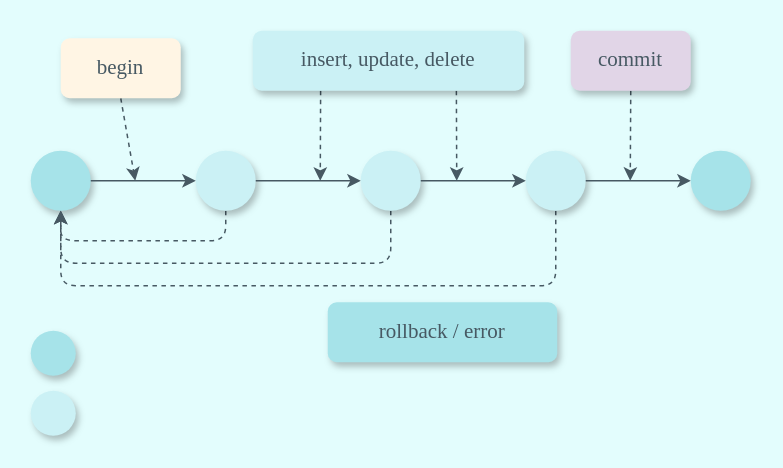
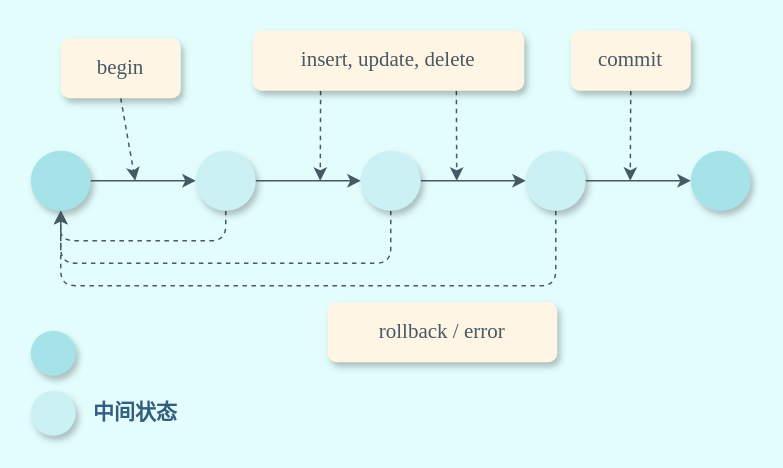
  <mxCell id="0" />
  <mxCell id="1" parent="0" />
  <mxCell id="2" value="" style="ellipse;whiteSpace=wrap;html=1;aspect=fixed;fillColor=#A6E3E9;strokeColor=none;fontFamily=ZCOOL QingKe HuangYou;fontStyle=1;shadow=1;fontSource=https%3A%2F%2Ffonts.googleapis.com%2Fcss%3Ffamily%3DZCOOL%2BQingKe%2BHuangYou;container=0;fontSize=14;" parent="1" vertex="1"><mxGeometry x="20" y="100" width="40" height="40" as="geometry" /></mxCell>
  <mxCell id="3" style="edgeStyle=orthogonalEdgeStyle;orthogonalLoop=1;jettySize=auto;html=1;exitX=0.5;exitY=1;exitDx=0;exitDy=0;entryX=0.5;entryY=1;entryDx=0;entryDy=0;fontFamily=ZCOOL QingKe HuangYou;fontStyle=1;strokeColor=#475963;rounded=1;dashed=1;fontSource=https%3A%2F%2Ffonts.googleapis.com%2Fcss%3Ffamily%3DZCOOL%2BQingKe%2BHuangYou;fontSize=14;" parent="1" source="4" target="2" edge="1"><mxGeometry relative="1" as="geometry"><Array as="points"><mxPoint x="150" y="160" /><mxPoint x="40" y="160" /></Array></mxGeometry></mxCell>
  <mxCell id="4" value="" style="ellipse;whiteSpace=wrap;html=1;aspect=fixed;fillColor=#CBF1F5;strokeColor=none;fontFamily=ZCOOL QingKe HuangYou;fontStyle=1;shadow=1;fontSource=https%3A%2F%2Ffonts.googleapis.com%2Fcss%3Ffamily%3DZCOOL%2BQingKe%2BHuangYou;container=0;fontSize=14;" parent="1" vertex="1"><mxGeometry x="130" y="100" width="40" height="40" as="geometry" /></mxCell>
  <mxCell id="5" style="edgeStyle=none;rounded=0;orthogonalLoop=1;jettySize=auto;html=1;exitX=1;exitY=0.5;exitDx=0;exitDy=0;entryX=0;entryY=0.5;entryDx=0;entryDy=0;fontFamily=ZCOOL QingKe HuangYou;fontStyle=1;strokeColor=#475963;fontSource=https%3A%2F%2Ffonts.googleapis.com%2Fcss%3Ffamily%3DZCOOL%2BQingKe%2BHuangYou;fontSize=14;" parent="1" source="2" target="4" edge="1"><mxGeometry relative="1" as="geometry" /></mxCell>
  <mxCell id="6" style="edgeStyle=orthogonalEdgeStyle;orthogonalLoop=1;jettySize=auto;html=1;exitX=0.5;exitY=1;exitDx=0;exitDy=0;entryX=0.5;entryY=1;entryDx=0;entryDy=0;fontFamily=ZCOOL QingKe HuangYou;fontStyle=1;strokeColor=#475963;rounded=1;dashed=1;fontSource=https%3A%2F%2Ffonts.googleapis.com%2Fcss%3Ffamily%3DZCOOL%2BQingKe%2BHuangYou;fontSize=14;" parent="1" source="7" target="2" edge="1"><mxGeometry relative="1" as="geometry"><Array as="points"><mxPoint x="260" y="175" /><mxPoint x="40" y="175" /></Array></mxGeometry></mxCell>
  <mxCell id="7" value="" style="ellipse;whiteSpace=wrap;html=1;aspect=fixed;fillColor=#CBF1F5;strokeColor=none;fontFamily=ZCOOL QingKe HuangYou;fontStyle=1;shadow=1;fontSource=https%3A%2F%2Ffonts.googleapis.com%2Fcss%3Ffamily%3DZCOOL%2BQingKe%2BHuangYou;container=0;fontSize=14;" parent="1" vertex="1"><mxGeometry x="240" y="100" width="40" height="40" as="geometry" /></mxCell>
  <mxCell id="8" style="edgeStyle=none;rounded=0;orthogonalLoop=1;jettySize=auto;html=1;exitX=1;exitY=0.5;exitDx=0;exitDy=0;entryX=0;entryY=0.5;entryDx=0;entryDy=0;fontFamily=ZCOOL QingKe HuangYou;fontStyle=1;strokeColor=#475963;fontSource=https%3A%2F%2Ffonts.googleapis.com%2Fcss%3Ffamily%3DZCOOL%2BQingKe%2BHuangYou;fontSize=14;" parent="1" source="4" target="7" edge="1"><mxGeometry relative="1" as="geometry" /></mxCell>
  <mxCell id="9" style="edgeStyle=orthogonalEdgeStyle;orthogonalLoop=1;jettySize=auto;html=1;entryX=0.5;entryY=1;entryDx=0;entryDy=0;fontFamily=ZCOOL QingKe HuangYou;fontStyle=1;strokeColor=#475963;rounded=1;dashed=1;fontSource=https%3A%2F%2Ffonts.googleapis.com%2Fcss%3Ffamily%3DZCOOL%2BQingKe%2BHuangYou;fontSize=14;" parent="1" source="10" target="2" edge="1"><mxGeometry relative="1" as="geometry"><Array as="points"><mxPoint x="370" y="190" /><mxPoint x="40" y="190" /></Array></mxGeometry></mxCell>
  <mxCell id="10" value="" style="ellipse;whiteSpace=wrap;html=1;aspect=fixed;fillColor=#CBF1F5;strokeColor=none;fontFamily=ZCOOL QingKe HuangYou;fontStyle=1;shadow=1;fontSource=https%3A%2F%2Ffonts.googleapis.com%2Fcss%3Ffamily%3DZCOOL%2BQingKe%2BHuangYou;container=0;fontSize=14;" parent="1" vertex="1"><mxGeometry x="350" y="100" width="40" height="40" as="geometry" /></mxCell>
  <mxCell id="11" style="edgeStyle=none;rounded=0;orthogonalLoop=1;jettySize=auto;html=1;exitX=1;exitY=0.5;exitDx=0;exitDy=0;entryX=0;entryY=0.5;entryDx=0;entryDy=0;fontFamily=ZCOOL QingKe HuangYou;fontStyle=1;strokeColor=#475963;fontSource=https%3A%2F%2Ffonts.googleapis.com%2Fcss%3Ffamily%3DZCOOL%2BQingKe%2BHuangYou;fontSize=14;" parent="1" source="7" target="10" edge="1"><mxGeometry relative="1" as="geometry" /></mxCell>
  <mxCell id="12" value="" style="ellipse;whiteSpace=wrap;html=1;aspect=fixed;fillColor=#A6E3E9;strokeColor=none;fontFamily=ZCOOL QingKe HuangYou;fontStyle=1;shadow=1;fontSource=https%3A%2F%2Ffonts.googleapis.com%2Fcss%3Ffamily%3DZCOOL%2BQingKe%2BHuangYou;container=0;fontSize=14;" parent="1" vertex="1"><mxGeometry x="460" y="100" width="40" height="40" as="geometry" /></mxCell>
  <mxCell id="13" style="edgeStyle=none;rounded=0;orthogonalLoop=1;jettySize=auto;html=1;exitX=1;exitY=0.5;exitDx=0;exitDy=0;entryX=0;entryY=0.5;entryDx=0;entryDy=0;fontFamily=ZCOOL QingKe HuangYou;fontStyle=1;strokeColor=#475963;fontSource=https%3A%2F%2Ffonts.googleapis.com%2Fcss%3Ffamily%3DZCOOL%2BQingKe%2BHuangYou;fontSize=14;" parent="1" source="10" target="12" edge="1"><mxGeometry relative="1" as="geometry" /></mxCell>
  <mxCell id="14" style="edgeStyle=none;rounded=0;orthogonalLoop=1;jettySize=auto;html=1;exitX=0.5;exitY=1;exitDx=0;exitDy=0;fontFamily=ZCOOL QingKe HuangYou;fontStyle=1;strokeColor=#475963;dashed=1;fontSource=https%3A%2F%2Ffonts.googleapis.com%2Fcss%3Ffamily%3DZCOOL%2BQingKe%2BHuangYou;fontSize=14;" parent="1" source="15" edge="1"><mxGeometry relative="1" as="geometry"><mxPoint x="89.667" y="120" as="targetPoint" /></mxGeometry></mxCell>
  <mxCell id="15" value="begin" style="rounded=1;whiteSpace=wrap;html=1;fillColor=#FFF5E4;strokeColor=none;fontFamily=ZCOOL QingKe HuangYou;fontStyle=0;shadow=1;fontColor=#475963;fontSource=https%3A%2F%2Ffonts.googleapis.com%2Fcss%3Ffamily%3DZCOOL%2BQingKe%2BHuangYou;container=0;fontSize=14;" parent="1" vertex="1"><mxGeometry x="40" y="25" width="80" height="40" as="geometry" /></mxCell>
  <mxCell id="16" style="edgeStyle=none;rounded=0;orthogonalLoop=1;jettySize=auto;html=1;exitX=0.5;exitY=1;exitDx=0;exitDy=0;fontFamily=ZCOOL QingKe HuangYou;fontStyle=1;strokeColor=#475963;dashed=1;fontSource=https%3A%2F%2Ffonts.googleapis.com%2Fcss%3Ffamily%3DZCOOL%2BQingKe%2BHuangYou;fontSize=14;" parent="1" source="17" edge="1"><mxGeometry relative="1" as="geometry"><mxPoint x="419.667" y="120" as="targetPoint" /></mxGeometry></mxCell>
- <mxCell id="17" value="commit" style="rounded=1;whiteSpace=wrap;html=1;fillColor=#e1d5e7;strokeColor=none;fontFamily=ZCOOL QingKe HuangYou;fontStyle=0;shadow=1;fontColor=#475963;fontSource=https%3A%2F%2Ffonts.googleapis.com%2Fcss%3Ffamily%3DZCOOL%2BQingKe%2BHuangYou;container=0;fontSize=14;" parent="1" vertex="1"><mxGeometry x="380" y="20" width="80" height="40" as="geometry" /></mxCell>
+ <mxCell id="17" value="commit" style="rounded=1;whiteSpace=wrap;html=1;fillColor=#FFF5E4;strokeColor=none;fontFamily=ZCOOL QingKe HuangYou;fontStyle=0;shadow=1;fontColor=#475963;fontSource=https%3A%2F%2Ffonts.googleapis.com%2Fcss%3Ffamily%3DZCOOL%2BQingKe%2BHuangYou;container=0;fontSize=14;" parent="1" vertex="1"><mxGeometry x="380" y="20" width="80" height="40" as="geometry" /></mxCell>
  <mxCell id="18" style="edgeStyle=none;rounded=0;orthogonalLoop=1;jettySize=auto;html=1;exitX=0.25;exitY=1;exitDx=0;exitDy=0;fontFamily=ZCOOL QingKe HuangYou;fontStyle=1;strokeColor=#475963;dashed=1;fontSource=https%3A%2F%2Ffonts.googleapis.com%2Fcss%3Ffamily%3DZCOOL%2BQingKe%2BHuangYou;fontSize=14;" parent="1" source="20" edge="1"><mxGeometry relative="1" as="geometry"><mxPoint x="213" y="120" as="targetPoint" /></mxGeometry></mxCell>
  <mxCell id="19" style="rounded=0;orthogonalLoop=1;jettySize=auto;html=1;exitX=0.75;exitY=1;exitDx=0;exitDy=0;fontFamily=ZCOOL QingKe HuangYou;fontStyle=1;strokeColor=#475963;dashed=1;fontSource=https%3A%2F%2Ffonts.googleapis.com%2Fcss%3Ffamily%3DZCOOL%2BQingKe%2BHuangYou;fontSize=14;" parent="1" source="20" edge="1"><mxGeometry relative="1" as="geometry"><mxPoint x="304" y="120" as="targetPoint" /></mxGeometry></mxCell>
- <mxCell id="20" value="insert, update, delete" style="rounded=1;whiteSpace=wrap;html=1;fillColor=#cbf1f5;strokeColor=none;fontFamily=ZCOOL QingKe HuangYou;fontStyle=0;shadow=1;fontColor=#475963;fontSource=https%3A%2F%2Ffonts.googleapis.com%2Fcss%3Ffamily%3DZCOOL%2BQingKe%2BHuangYou;container=0;fontSize=14;" parent="1" vertex="1"><mxGeometry x="168" y="20" width="181" height="40" as="geometry" /></mxCell>
- <mxCell id="21" value="rollback / error" style="rounded=1;whiteSpace=wrap;html=1;fillColor=#a6e3e9;strokeColor=none;fontFamily=ZCOOL QingKe HuangYou;fontStyle=0;shadow=1;fontColor=#475963;fontSource=https%3A%2F%2Ffonts.googleapis.com%2Fcss%3Ffamily%3DZCOOL%2BQingKe%2BHuangYou;container=0;fontSize=14;" parent="1" vertex="1"><mxGeometry x="218" y="201" width="153" height="40" as="geometry" /></mxCell>
+ <mxCell id="20" value="insert, update, delete" style="rounded=1;whiteSpace=wrap;html=1;fillColor=#FFF5E4;strokeColor=none;fontFamily=ZCOOL QingKe HuangYou;fontStyle=0;shadow=1;fontColor=#475963;fontSource=https%3A%2F%2Ffonts.googleapis.com%2Fcss%3Ffamily%3DZCOOL%2BQingKe%2BHuangYou;container=0;fontSize=14;" parent="1" vertex="1"><mxGeometry x="168" y="20" width="181" height="40" as="geometry" /></mxCell>
+ <mxCell id="21" value="rollback / error" style="rounded=1;whiteSpace=wrap;html=1;fillColor=#FFF5E4;strokeColor=none;fontFamily=ZCOOL QingKe HuangYou;fontStyle=0;shadow=1;fontColor=#475963;fontSource=https%3A%2F%2Ffonts.googleapis.com%2Fcss%3Ffamily%3DZCOOL%2BQingKe%2BHuangYou;container=0;fontSize=14;" parent="1" vertex="1"><mxGeometry x="218" y="201" width="153" height="40" as="geometry" /></mxCell>
  <mxCell id="22" value="" style="ellipse;whiteSpace=wrap;html=1;aspect=fixed;fillColor=#A6E3E9;strokeColor=none;fontFamily=ZCOOL QingKe HuangYou;fontStyle=1;shadow=1;fontSource=https%3A%2F%2Ffonts.googleapis.com%2Fcss%3Ffamily%3DZCOOL%2BQingKe%2BHuangYou;container=0;fontSize=14;" parent="1" vertex="1"><mxGeometry x="20" y="220" width="30" height="30" as="geometry" /></mxCell>
  <mxCell id="23" value="" style="ellipse;whiteSpace=wrap;html=1;aspect=fixed;fillColor=#CBF1F5;strokeColor=none;fontFamily=ZCOOL QingKe HuangYou;fontStyle=1;shadow=1;fontSource=https%3A%2F%2Ffonts.googleapis.com%2Fcss%3Ffamily%3DZCOOL%2BQingKe%2BHuangYou;container=0;fontSize=14;" parent="1" vertex="1"><mxGeometry x="20" y="260" width="30" height="30" as="geometry" /></mxCell>
+ <mxCell id="24" value="中间状态" style="text;html=1;strokeColor=none;fillColor=none;align=left;verticalAlign=middle;whiteSpace=wrap;rounded=0;labelBorderColor=none;labelBackgroundColor=none;fontColor=#355e7e;fontFamily=ZCOOL QingKe HuangYou;fontStyle=1;fontSource=https%3A%2F%2Ffonts.googleapis.com%2Fcss%3Ffamily%3DZCOOL%2BQingKe%2BHuangYou;container=0;fontSize=14;" parent="1" vertex="1"><mxGeometry x="60" y="260" width="70" height="30" as="geometry" /></mxCell>
